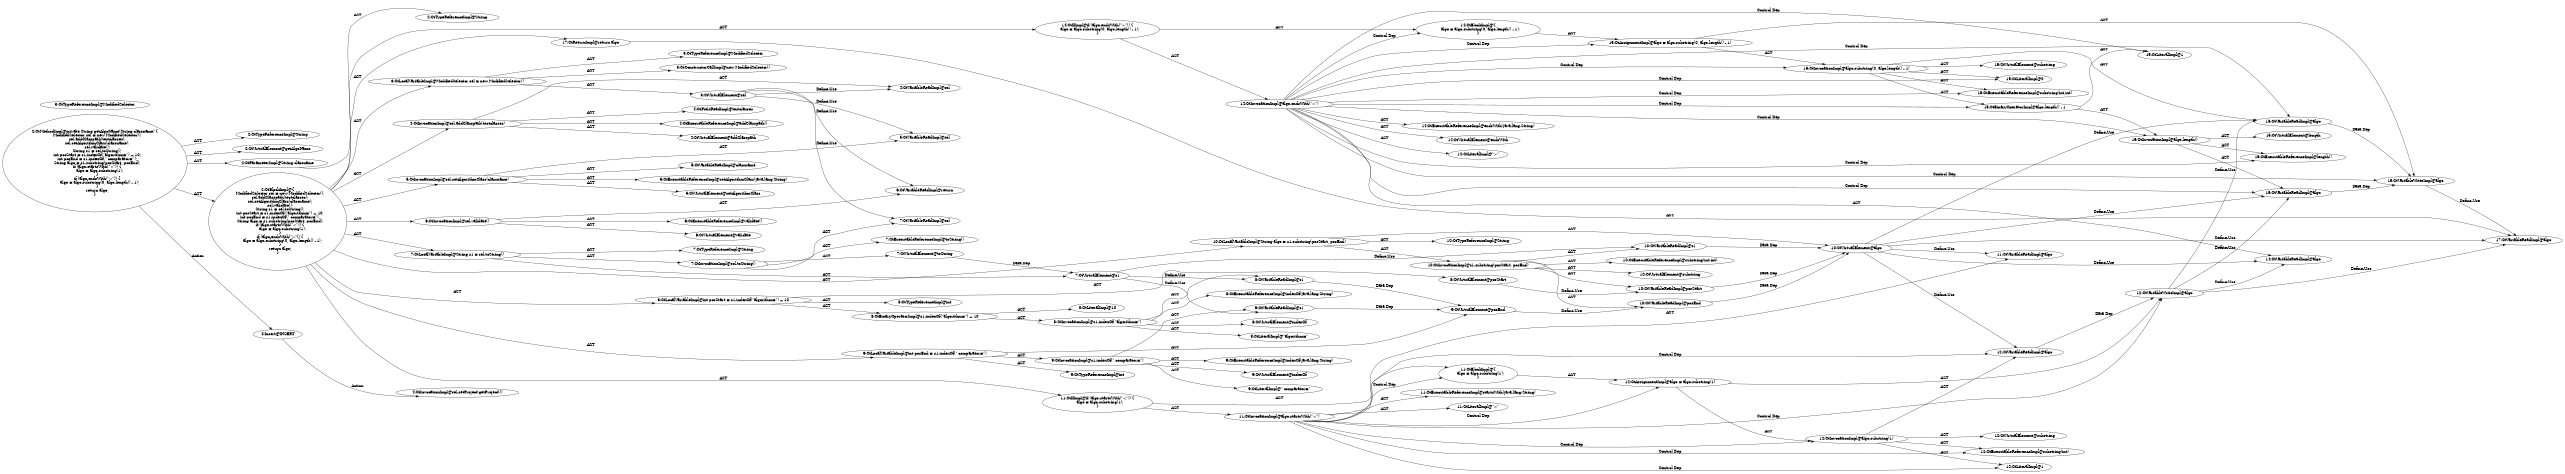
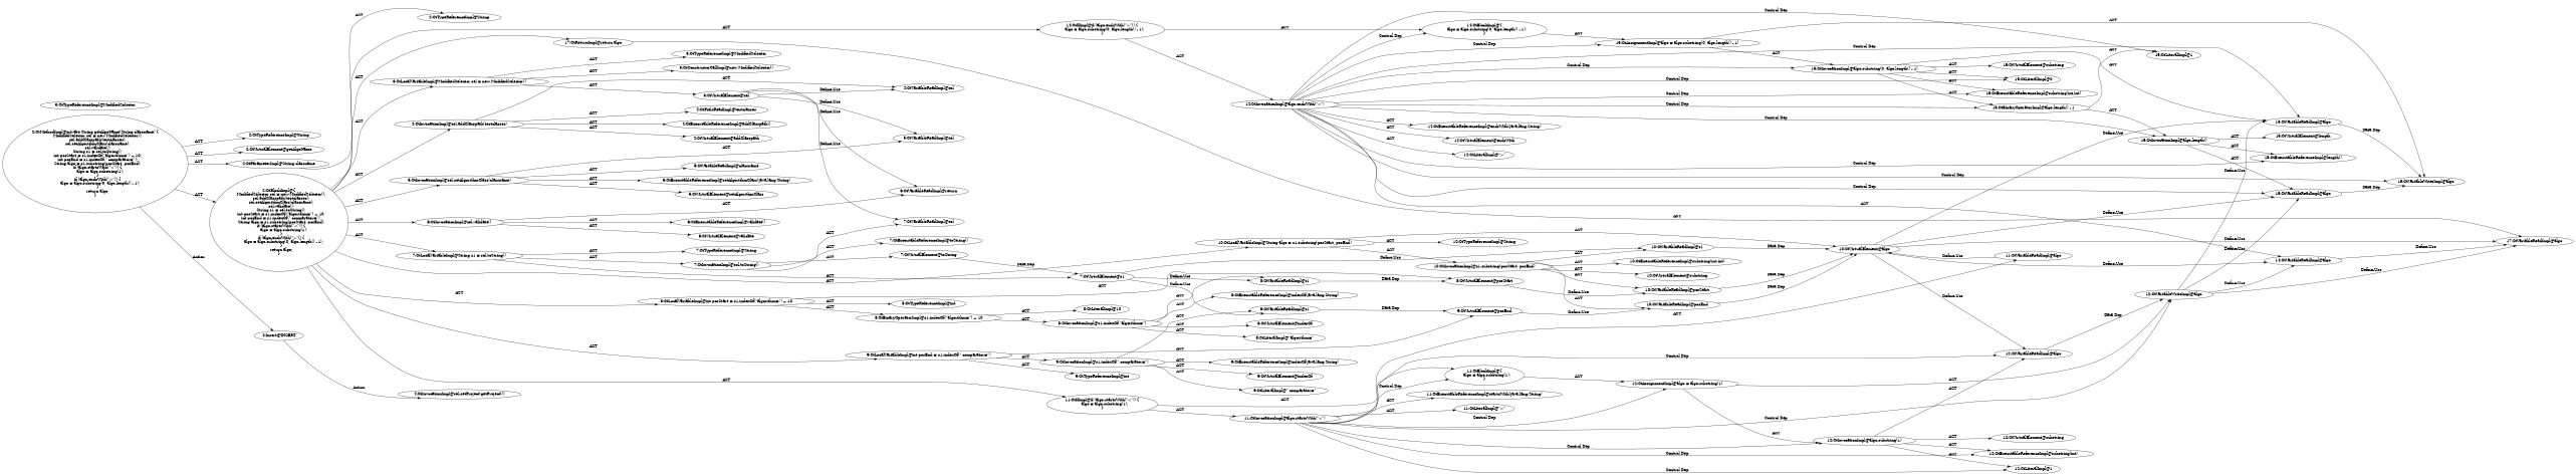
  digraph {
    rankdir=LR
    node [shape=ellipse]
    n1 [label="2:CtTypeReferenceImpl@String"]
    n2 [label="2:CtVirtualElement@getAlgoName"]
    n3 [label="2:CtParameterImpl@String classname"]
    n4 [label="2:CtTypeReferenceImpl@String"]
    n5 [label="3:CtTypeReferenceImpl@ModifiedSelector"]
    n6 [label="3:CtTypeReferenceImpl@ModifiedSelector"]
    n7 [label="3:CtConstructorCallImpl@new ModifiedSelector()"]
    n8 [label="3:CtVirtualElement@sel"]
    n9 [label="4:CtVariableReadImpl@sel"]
    n10 [label="5:CtVariableReadImpl@sel"]
    n11 [label="6:CtVariableReadImpl@return"]
    n12 [label="7:CtVariableReadImpl@sel"]
    n13 [label="3:CtLocalVariableImpl@ModifiedSelector sel = new ModifiedSelector()"]
    n14 [label="4:CtExecutableReferenceImpl@addClasspath()"]
    n15 [label="4:CtVirtualElement@addClasspath"]
    n16 [label="4:CtFieldReadImpl@testclasses"]
    n17 [label="4:CtInvocationImpl@sel.addClasspath(testclasses)"]
    n18 [label="5:CtExecutableReferenceImpl@setAlgorithmClass(java.lang.String)"]
    n19 [label="5:CtVirtualElement@setAlgorithmClass"]
    n20 [label="5:CtVariableReadImpl@classname"]
    n21 [label="5:CtInvocationImpl@sel.setAlgorithmClass(classname)"]
    n22 [label="6:CtExecutableReferenceImpl@validate()"]
    n23 [label="6:CtVirtualElement@validate"]
    n24 [label="6:CtInvocationImpl@sel.validate()"]
    n25 [label="7:CtTypeReferenceImpl@String"]
    n26 [label="7:CtExecutableReferenceImpl@toString()"]
    n27 [label="7:CtVirtualElement@toString"]
    n28 [label="7:CtVirtualElement@s1"]
    n29 [label="8:CtVariableReadImpl@s1"]
    n30 [label="9:CtVariableReadImpl@s1"]
    n31 [label="10:CtVariableReadImpl@s1"]
    n32 [label="7:CtInvocationImpl@sel.toString()"]
    n33 [label="8:CtVirtualElement@posStart"]
    n34 [label="9:CtVirtualElement@posEnd"]
    n35 [label="10:CtVirtualElement@algo"]
    n36 [label="7:CtLocalVariableImpl@String s1 = sel.toString()"]
    n37 [label="8:CtTypeReferenceImpl@int"]
    n38 [label="8:CtExecutableReferenceImpl@indexOf(java.lang.String)"]
    n39 [label="8:CtVirtualElement@indexOf"]
    n40 [label="10:CtVariableReadImpl@posStart"]
    n41 [label="8:CtLiteralImpl@\"algorithm=\""]
    n42 [label="8:CtInvocationImpl@s1.indexOf(\"algorithm=\")"]
    n43 [label="8:CtLiteralImpl@10"]
    n44 [label="8:CtBinaryOperatorImpl@s1.indexOf(\"algorithm=\") + 10"]
    n45 [label="8:CtLocalVariableImpl@int posStart = s1.indexOf(\"algorithm=\") + 10"]
    n46 [label="9:CtTypeReferenceImpl@int"]
    n47 [label="9:CtExecutableReferenceImpl@indexOf(java.lang.String)"]
    n48 [label="9:CtVirtualElement@indexOf"]
    n49 [label="10:CtVariableReadImpl@posEnd"]
    n50 [label="9:CtLiteralImpl@\" comparator=\""]
    n51 [label="9:CtInvocationImpl@s1.indexOf(\" comparator=\")"]
    n52 [label="9:CtLocalVariableImpl@int posEnd = s1.indexOf(\" comparator=\")"]
    n53 [label="10:CtTypeReferenceImpl@String"]
    n54 [label="10:CtExecutableReferenceImpl@substring(int,int)"]
    n55 [label="10:CtVirtualElement@substring"]
    n56 [label="11:CtVariableReadImpl@algo"]
    n57 [label="12:CtVariableReadImpl@algo"]
    n58 [label="14:CtVariableReadImpl@algo"]
    n59 [label="15:CtVariableReadImpl@algo"]
    n60 [label="15:CtVariableReadImpl@algo"]
    n61 [label="17:CtVariableReadImpl@algo"]
    n62 [label="10:CtInvocationImpl@s1.substring(posStart, posEnd)"]
    n63 [label="12:CtVariableWriteImpl@algo"]
    n64 [label="15:CtVariableWriteImpl@algo"]
    n65 [label="10:CtLocalVariableImpl@String algo = s1.substring(posStart, posEnd)"]
    n66 [label="11:CtExecutableReferenceImpl@startsWith(java.lang.String)"]
    n67 [label="11:CtLiteralImpl@\"<\""]
    n68 [label="11:CtInvocationImpl@algo.startsWith(\"<\")"]
    n69 [label="12:CtExecutableReferenceImpl@substring(int)"]
    n70 [label="12:CtLiteralImpl@1"]
    n71 [label="12:CtInvocationImpl@algo.substring(1)"]
    n72 [label="12:CtAssignmentImpl@algo = algo.substring(1)"]
    n73 [label="11:CtBlockImpl@\{\n    algo = algo.substring(1);\n\}"]
    n74 [label="12:CtVirtualElement@substring"]
    n75 [label="11:CtIfImpl@if (algo.startsWith(\"<\")) \{\n    algo = algo.substring(1);\n\}"]
    n76 [label="14:CtExecutableReferenceImpl@endsWith(java.lang.String)"]
    n77 [label="14:CtVirtualElement@endsWith"]
    n78 [label="14:CtLiteralImpl@\">\""]
    n79 [label="14:CtInvocationImpl@algo.endsWith(\">\")"]
    n80 [label="15:CtExecutableReferenceImpl@substring(int,int)"]
    n81 [label="15:CtLiteralImpl@0"]
    n82 [label="15:CtExecutableReferenceImpl@length()"]
    n83 [label="15:CtInvocationImpl@algo.length()"]
    n84 [label="15:CtLiteralImpl@1"]
    n85 [label="15:CtBinaryOperatorImpl@algo.length() - 1"]
    n86 [label="15:CtInvocationImpl@algo.substring(0, algo.length() - 1)"]
    n87 [label="15:CtAssignmentImpl@algo = algo.substring(0, algo.length() - 1)"]
    n88 [label="14:CtBlockImpl@\{\n    algo = algo.substring(0, algo.length() - 1);\n\}"]
    n89 [label="15:CtVirtualElement@length"]
    n90 [label="15:CtVirtualElement@substring"]
    n91 [label="14:CtIfImpl@if (algo.endsWith(\">\")) \{\n    algo = algo.substring(0, algo.length() - 1);\n\}"]
    n92 [label="17:CtReturnImpl@return algo"]
    n93 [label="2:CtBlockImpl@\{\n    ModifiedSelector sel = new ModifiedSelector();\n    sel.addClasspath(testclasses);\n    sel.setAlgorithmClass(classname);\n    sel.validate();\n    String s1 = sel.toString();\n    int posStart = s1.indexOf(\"algorithm=\") + 10;\n    int posEnd = s1.indexOf(\" comparator=\");\n    String algo = s1.substring(posStart, posEnd);\n    if (algo.startsWith(\"<\")) \{\n        algo = algo.substring(1);\n    \}\n    if (algo.endsWith(\">\")) \{\n        algo = algo.substring(0, algo.length() - 1);\n    \}\n    return algo;\n\}"]
    n94 [label="2:CtMethodImpl@private String getAlgoName(String classname) \{\n    ModifiedSelector sel = new ModifiedSelector();\n    sel.addClasspath(testclasses);\n    sel.setAlgorithmClass(classname);\n    sel.validate();\n    String s1 = sel.toString();\n    int posStart = s1.indexOf(\"algorithm=\") + 10;\n    int posEnd = s1.indexOf(\" comparator=\");\n    String algo = s1.substring(posStart, posEnd);\n    if (algo.startsWith(\"<\")) \{\n        algo = algo.substring(1);\n    \}\n    if (algo.endsWith(\">\")) \{\n        algo = algo.substring(0, algo.length() - 1);\n    \}\n    return algo;\n\}"]
    n95 [label="4:Insert@INSERT"]
    n96 [label="4:CtInvocationImpl@sel.setProject(getProject())"]
    n3 -> n4 [label=AST]
    n8 -> n9 [label="Define-Use"]
    n8 -> n10 [label="Define-Use"]
    n8 -> n11 [label="Define-Use"]
    n8 -> n12 [label="Define-Use"]
    n13 -> n5 [label=AST]
    n13 -> n7 [label=AST]
    n13 -> n8 [label=AST]
    n17 -> n9 [label=AST]
    n17 -> n14 [label=AST]
    n17 -> n15 [label=AST]
    n17 -> n16 [label=AST]
    n21 -> n10 [label=AST]
    n21 -> n18 [label=AST]
    n21 -> n19 [label=AST]
    n21 -> n20 [label=AST]
    n24 -> n11 [label=AST]
    n24 -> n22 [label=AST]
    n24 -> n23 [label=AST]
    n27 -> n28 [label="Data Dep"]
    n28 -> n29 [label="Define-Use"]
    n28 -> n30 [label="Define-Use"]
    n28 -> n31 [label="Define-Use"]
-   n29 -> n34 [label="Data Dep"]
+   n29 -> n33 [label="Data Dep"]
    n30 -> n34 [label="Data Dep"]
    n31 -> n35 [label="Data Dep"]
    n32 -> n12 [label=AST]
    n32 -> n26 [label=AST]
    n32 -> n27 [label=AST]
    n33 -> n40 [label="Define-Use"]
    n34 -> n49 [label="Define-Use"]
-   n35 -> n56 [label="Define-Use"]
+   n56 -> n35 [label="Define-Use"]
    n35 -> n57 [label="Define-Use"]
    n35 -> n58 [label="Define-Use"]
    n35 -> n59 [label="Define-Use"]
    n35 -> n60 [label="Define-Use"]
    n35 -> n61 [label="Define-Use"]
    n36 -> n25 [label=AST]
    n36 -> n28 [label=AST]
    n36 -> n32 [label=AST]
    n40 -> n35 [label="Data Dep"]
    n42 -> n29 [label=AST]
    n42 -> n38 [label=AST]
    n42 -> n39 [label=AST]
    n42 -> n41 [label=AST]
    n44 -> n42 [label=AST]
    n44 -> n43 [label=AST]
    n45 -> n33 [label=AST]
    n45 -> n37 [label=AST]
    n45 -> n44 [label=AST]
    n49 -> n35 [label="Data Dep"]
    n51 -> n30 [label=AST]
    n51 -> n47 [label=AST]
    n51 -> n48 [label=AST]
    n51 -> n50 [label=AST]
    n52 -> n34 [label=AST]
    n52 -> n46 [label=AST]
    n52 -> n51 [label=AST]
    n57 -> n63 [label="Data Dep"]
    n59 -> n64 [label="Data Dep"]
    n60 -> n64 [label="Data Dep"]
    n62 -> n31 [label=AST]
    n62 -> n40 [label=AST]
    n62 -> n49 [label=AST]
    n62 -> n54 [label=AST]
    n62 -> n55 [label=AST]
    n63 -> n58 [label="Define-Use"]
    n63 -> n59 [label="Define-Use"]
    n63 -> n60 [label="Define-Use"]
    n63 -> n61 [label="Define-Use"]
-   n64 -> n61 [label="Define-Use"]
+   n58 -> n61 [label="Define-Use"]
    n65 -> n35 [label=AST]
    n65 -> n53 [label=AST]
    n65 -> n62 [label=AST]
    n68 -> n56 [label=AST]
    n68 -> n57 [label="Control Dep"]
    n68 -> n63 [label="Control Dep"]
    n68 -> n66 [label=AST]
    n68 -> n67 [label=AST]
    n68 -> n69 [label="Control Dep"]
    n68 -> n70 [label="Control Dep"]
    n68 -> n71 [label="Control Dep"]
    n68 -> n72 [label="Control Dep"]
    n68 -> n73 [label="Control Dep"]
    n71 -> n57 [label=AST]
    n71 -> n69 [label=AST]
    n71 -> n70 [label=AST]
    n71 -> n74 [label=AST]
    n72 -> n63 [label=AST]
    n72 -> n71 [label=AST]
    n73 -> n72 [label=AST]
    n75 -> n68 [label=AST]
    n75 -> n73 [label=AST]
    n79 -> n58 [label=AST]
    n79 -> n59 [label="Control Dep"]
    n79 -> n60 [label="Control Dep"]
    n79 -> n64 [label="Control Dep"]
    n79 -> n76 [label=AST]
    n79 -> n77 [label=AST]
    n79 -> n78 [label=AST]
    n79 -> n80 [label="Control Dep"]
    n79 -> n81 [label="Control Dep"]
    n79 -> n82 [label="Control Dep"]
    n79 -> n83 [label="Control Dep"]
    n79 -> n84 [label="Control Dep"]
    n79 -> n85 [label="Control Dep"]
    n79 -> n86 [label="Control Dep"]
    n79 -> n87 [label="Control Dep"]
    n79 -> n88 [label="Control Dep"]
    n83 -> n60 [label=AST]
    n83 -> n82 [label=AST]
    n83 -> n89 [label=AST]
    n85 -> n83 [label=AST]
    n85 -> n84 [label=AST]
    n86 -> n59 [label=AST]
    n86 -> n80 [label=AST]
    n86 -> n81 [label=AST]
    n86 -> n85 [label=AST]
    n86 -> n90 [label=AST]
    n87 -> n64 [label=AST]
    n87 -> n86 [label=AST]
    n88 -> n87 [label=AST]
    n91 -> n79 [label=AST]
    n91 -> n88 [label=AST]
    n92 -> n61 [label=AST]
    n93 -> n13 [label=AST]
    n93 -> n17 [label=AST]
    n93 -> n21 [label=AST]
    n93 -> n24 [label=AST]
    n93 -> n36 [label=AST]
    n93 -> n45 [label=AST]
    n93 -> n52 [label=AST]
    n93 -> n65 [label=AST]
    n93 -> n75 [label=AST]
    n93 -> n91 [label=AST]
    n93 -> n92 [label=AST]
    n94 -> n1 [label=AST]
    n94 -> n2 [label=AST]
    n94 -> n3 [label=AST]
    n94 -> n93 [label=AST]
    n94 -> n95 [label=Action]
    n95 -> n96 [label=Action]
  }
